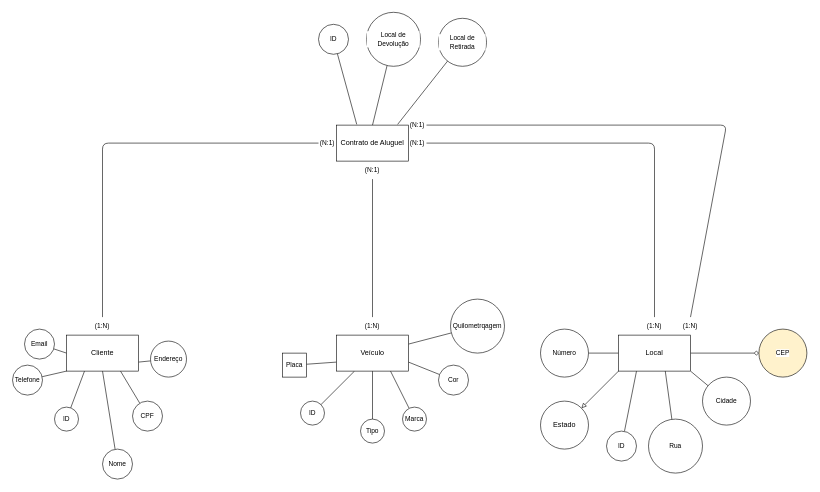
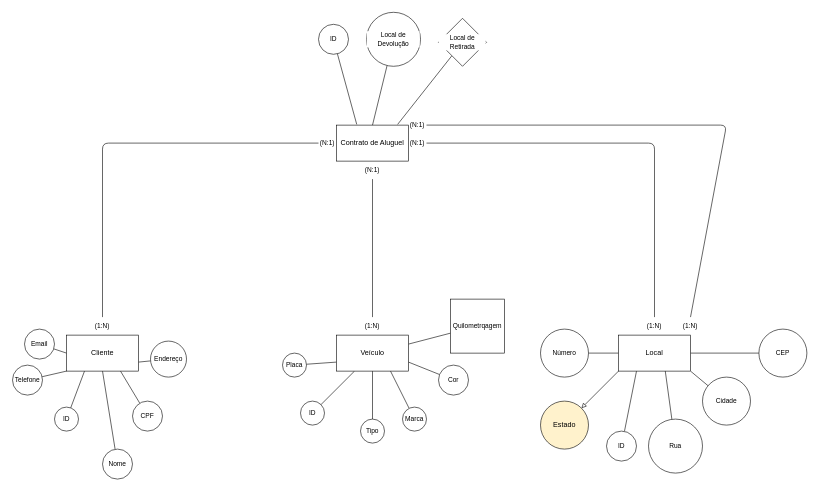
  <mxCell id="0" />
  <mxCell id="1" parent="0" />
  <mxCell id="2" style="edgeStyle=none;shape=connector;rounded=1;html=1;exitX=0.25;exitY=1;exitDx=0;exitDy=0;strokeColor=default;align=center;verticalAlign=middle;fontFamily=Helvetica;fontSize=11;fontColor=default;labelBackgroundColor=default;endArrow=none;endFill=0;" parent="1" source="8" target="39" edge="1"><mxGeometry relative="1" as="geometry"><mxPoint x="130" y="718" as="targetPoint" /></mxGeometry></mxCell>
  <mxCell id="3" style="edgeStyle=none;shape=connector;rounded=1;html=1;exitX=0.5;exitY=1;exitDx=0;exitDy=0;strokeColor=default;align=center;verticalAlign=middle;fontFamily=Helvetica;fontSize=11;fontColor=default;labelBackgroundColor=default;endArrow=none;endFill=0;" parent="1" source="8" target="40" edge="1"><mxGeometry relative="1" as="geometry"><mxPoint x="210" y="788" as="targetPoint" /></mxGeometry></mxCell>
  <mxCell id="4" style="edgeStyle=none;shape=connector;rounded=1;html=1;exitX=0.75;exitY=1;exitDx=0;exitDy=0;strokeColor=default;align=center;verticalAlign=middle;fontFamily=Helvetica;fontSize=11;fontColor=default;labelBackgroundColor=default;endArrow=none;endFill=0;" parent="1" source="8" target="43" edge="1"><mxGeometry relative="1" as="geometry"><mxPoint x="260" y="708" as="targetPoint" /></mxGeometry></mxCell>
  <mxCell id="5" style="edgeStyle=none;shape=connector;rounded=1;html=1;exitX=0;exitY=1;exitDx=0;exitDy=0;strokeColor=default;align=center;verticalAlign=middle;fontFamily=Helvetica;fontSize=11;fontColor=default;labelBackgroundColor=default;endArrow=none;endFill=0;" parent="1" source="8" target="44" edge="1"><mxGeometry relative="1" as="geometry"><mxPoint x="60" y="648" as="targetPoint" /></mxGeometry></mxCell>
  <mxCell id="6" style="edgeStyle=none;shape=connector;rounded=1;html=1;exitX=0;exitY=0.5;exitDx=0;exitDy=0;strokeColor=default;align=center;verticalAlign=middle;fontFamily=Helvetica;fontSize=11;fontColor=default;labelBackgroundColor=default;endArrow=none;endFill=0;" parent="1" source="8" target="45" edge="1"><mxGeometry relative="1" as="geometry"><mxPoint x="50" y="558" as="targetPoint" /></mxGeometry></mxCell>
  <mxCell id="7" style="edgeStyle=none;shape=connector;rounded=1;html=1;exitX=1;exitY=0.75;exitDx=0;exitDy=0;strokeColor=default;align=center;verticalAlign=middle;fontFamily=Helvetica;fontSize=11;fontColor=default;labelBackgroundColor=default;endArrow=none;endFill=0;" parent="1" source="8" target="46" edge="1"><mxGeometry relative="1" as="geometry"><mxPoint x="290" y="588" as="targetPoint" /></mxGeometry></mxCell>
  <mxCell id="8" value="Cliente" style="rounded=0;whiteSpace=wrap;html=1;" parent="1" vertex="1"><mxGeometry x="110" y="558" width="120" height="60" as="geometry" /></mxCell>
  <mxCell id="9" style="edgeStyle=none;html=1;exitX=1;exitY=0;exitDx=0;exitDy=0;entryX=0;entryY=0.5;entryDx=0;entryDy=0;endArrow=none;endFill=0;" parent="1" source="10" target="62" edge="1"><mxGeometry relative="1" as="geometry" /></mxCell>
  <mxCell id="10" value="Contrato de Aluguel" style="rounded=0;whiteSpace=wrap;html=1;" parent="1" vertex="1"><mxGeometry x="560" y="208" width="120" height="60" as="geometry" /></mxCell>
  <mxCell id="11" style="edgeStyle=none;shape=connector;rounded=1;html=1;exitX=0.5;exitY=0;exitDx=0;exitDy=0;entryX=0.5;entryY=1;entryDx=0;entryDy=0;strokeColor=default;align=center;verticalAlign=middle;fontFamily=Helvetica;fontSize=11;fontColor=default;labelBackgroundColor=default;endArrow=none;endFill=0;" parent="1" source="42" target="10" edge="1"><mxGeometry relative="1" as="geometry" /></mxCell>
  <mxCell id="12" style="edgeStyle=none;shape=connector;rounded=1;html=1;exitX=0.25;exitY=1;exitDx=0;exitDy=0;strokeColor=default;align=center;verticalAlign=middle;fontFamily=Helvetica;fontSize=11;fontColor=default;labelBackgroundColor=default;endArrow=none;endFill=0;" parent="1" source="27" target="47" edge="1"><mxGeometry relative="1" as="geometry"><mxPoint x="980" y="718" as="targetPoint" /><mxPoint x="1050" y="648" as="sourcePoint" /></mxGeometry></mxCell>
  <mxCell id="13" style="edgeStyle=none;shape=connector;rounded=1;html=1;exitX=0.648;exitY=0.974;exitDx=0;exitDy=0;strokeColor=default;align=center;verticalAlign=middle;fontFamily=Helvetica;fontSize=11;fontColor=default;labelBackgroundColor=default;endArrow=none;endFill=0;exitPerimeter=0;" parent="1" source="27" target="48" edge="1"><mxGeometry relative="1" as="geometry"><mxPoint x="1120" y="738" as="targetPoint" /><mxPoint x="1080" y="648" as="sourcePoint" /></mxGeometry></mxCell>
  <mxCell id="14" style="edgeStyle=none;shape=connector;rounded=1;html=1;exitX=1;exitY=1;exitDx=0;exitDy=0;strokeColor=default;align=center;verticalAlign=middle;fontFamily=Helvetica;fontSize=11;fontColor=default;labelBackgroundColor=default;endArrow=none;endFill=0;" parent="1" source="27" target="49" edge="1"><mxGeometry relative="1" as="geometry"><mxPoint x="1210" y="668" as="targetPoint" /><mxPoint x="1140" y="633" as="sourcePoint" /></mxGeometry></mxCell>
  <mxCell id="15" style="edgeStyle=none;shape=connector;rounded=1;html=1;exitX=0.25;exitY=1;exitDx=0;exitDy=0;strokeColor=default;align=center;verticalAlign=middle;fontFamily=Helvetica;fontSize=11;fontColor=default;labelBackgroundColor=default;endArrow=none;endFill=0;" parent="1" source="21" target="50" edge="1"><mxGeometry relative="1" as="geometry"><mxPoint x="540" y="708" as="targetPoint" /></mxGeometry></mxCell>
  <mxCell id="16" style="edgeStyle=none;shape=connector;rounded=1;html=1;exitX=0.5;exitY=1;exitDx=0;exitDy=0;strokeColor=default;align=center;verticalAlign=middle;fontFamily=Helvetica;fontSize=11;fontColor=default;labelBackgroundColor=default;endArrow=none;endFill=0;" parent="1" source="21" target="51" edge="1"><mxGeometry relative="1" as="geometry"><mxPoint x="640" y="738" as="targetPoint" /></mxGeometry></mxCell>
  <mxCell id="17" style="edgeStyle=none;shape=connector;rounded=1;html=1;exitX=0.75;exitY=1;exitDx=0;exitDy=0;strokeColor=default;align=center;verticalAlign=middle;fontFamily=Helvetica;fontSize=11;fontColor=default;labelBackgroundColor=default;endArrow=none;endFill=0;" parent="1" source="21" target="52" edge="1"><mxGeometry relative="1" as="geometry"><mxPoint x="710" y="718" as="targetPoint" /></mxGeometry></mxCell>
  <mxCell id="18" style="edgeStyle=none;shape=connector;rounded=1;html=1;exitX=1;exitY=0.75;exitDx=0;exitDy=0;strokeColor=default;align=center;verticalAlign=middle;fontFamily=Helvetica;fontSize=11;fontColor=default;labelBackgroundColor=default;endArrow=none;endFill=0;" parent="1" source="21" target="53" edge="1"><mxGeometry relative="1" as="geometry"><mxPoint x="770" y="648" as="targetPoint" /></mxGeometry></mxCell>
  <mxCell id="19" style="edgeStyle=none;shape=connector;rounded=1;html=1;exitX=0;exitY=0.75;exitDx=0;exitDy=0;strokeColor=default;align=center;verticalAlign=middle;fontFamily=Helvetica;fontSize=11;fontColor=default;labelBackgroundColor=default;endArrow=none;endFill=0;" parent="1" source="21" target="54" edge="1"><mxGeometry relative="1" as="geometry"><mxPoint x="470" y="628" as="targetPoint" /></mxGeometry></mxCell>
  <mxCell id="20" style="edgeStyle=none;shape=connector;rounded=1;html=1;exitX=1;exitY=0.25;exitDx=0;exitDy=0;strokeColor=default;align=center;verticalAlign=middle;fontFamily=Helvetica;fontSize=11;fontColor=default;labelBackgroundColor=default;endArrow=none;endFill=0;" parent="1" source="21" target="55" edge="1"><mxGeometry relative="1" as="geometry"><mxPoint x="790" y="548" as="targetPoint" /></mxGeometry></mxCell>
  <mxCell id="21" value="Veículo" style="rounded=0;whiteSpace=wrap;html=1;" parent="1" vertex="1"><mxGeometry x="560" y="558" width="120" height="60" as="geometry" /></mxCell>
  <mxCell id="22" style="edgeStyle=none;shape=connector;rounded=1;html=1;entryX=1;entryY=0.5;entryDx=0;entryDy=0;strokeColor=default;align=center;verticalAlign=middle;fontFamily=Helvetica;fontSize=11;fontColor=default;labelBackgroundColor=default;endArrow=none;endFill=0;" parent="1" source="31" target="10" edge="1"><mxGeometry relative="1" as="geometry"><Array as="points" /></mxGeometry></mxCell>
  <mxCell id="23" style="edgeStyle=none;html=1;exitX=1;exitY=0;exitDx=0;exitDy=0;entryX=0.5;entryY=1;entryDx=0;entryDy=0;endArrow=none;endFill=0;" parent="1" source="27" target="63" edge="1"><mxGeometry relative="1" as="geometry" /></mxCell>
  <mxCell id="24" style="edgeStyle=none;html=1;exitX=0;exitY=1;exitDx=0;exitDy=0;endArrow=block;endFill=0;" parent="1" source="27" target="65" edge="1"><mxGeometry relative="1" as="geometry"><mxPoint x="940" y="708" as="targetPoint" /></mxGeometry></mxCell>
- <mxCell id="25" style="edgeStyle=none;html=1;exitX=1;exitY=0.5;exitDx=0;exitDy=0;endArrow=diamond;endFill=0;" parent="1" source="27" target="66" edge="1"><mxGeometry relative="1" as="geometry"><mxPoint x="1360" y="578" as="targetPoint" /></mxGeometry></mxCell>
+ <mxCell id="25" style="edgeStyle=none;html=1;exitX=1;exitY=0.5;exitDx=0;exitDy=0;endArrow=none;endFill=0;" parent="1" source="27" target="66" edge="1"><mxGeometry relative="1" as="geometry"><mxPoint x="1360" y="578" as="targetPoint" /></mxGeometry></mxCell>
  <mxCell id="26" style="edgeStyle=none;shape=connector;rounded=1;html=1;exitX=0;exitY=0.5;exitDx=0;exitDy=0;strokeColor=default;align=center;verticalAlign=middle;fontFamily=Helvetica;fontSize=11;fontColor=default;labelBackgroundColor=default;endArrow=none;endFill=0;" parent="1" source="27" target="67" edge="1"><mxGeometry relative="1" as="geometry"><mxPoint x="920" y="588" as="targetPoint" /></mxGeometry></mxCell>
  <mxCell id="27" value="Local" style="rounded=0;whiteSpace=wrap;html=1;" parent="1" vertex="1"><mxGeometry x="1030" y="558" width="120" height="60" as="geometry" /></mxCell>
  <mxCell id="28" style="edgeStyle=none;shape=connector;rounded=1;html=1;exitX=1;exitY=0.5;exitDx=0;exitDy=0;strokeColor=default;align=center;verticalAlign=middle;fontFamily=Helvetica;fontSize=11;fontColor=default;labelBackgroundColor=default;endArrow=none;endFill=0;entryX=0;entryY=0.5;entryDx=0;entryDy=0;" parent="1" source="30" target="10" edge="1"><mxGeometry relative="1" as="geometry"><mxPoint x="620" y="238" as="targetPoint" /><mxPoint x="170" y="558" as="sourcePoint" /><Array as="points" /></mxGeometry></mxCell>
  <mxCell id="29" value="" style="edgeStyle=none;shape=connector;rounded=1;html=1;exitX=0.5;exitY=0;exitDx=0;exitDy=0;strokeColor=default;align=center;verticalAlign=middle;fontFamily=Helvetica;fontSize=11;fontColor=default;labelBackgroundColor=default;endArrow=none;endFill=0;entryX=0;entryY=0.5;entryDx=0;entryDy=0;" parent="1" source="33" target="30" edge="1"><mxGeometry relative="1" as="geometry"><mxPoint x="560" y="238" as="targetPoint" /><mxPoint x="170" y="558" as="sourcePoint" /><Array as="points"><mxPoint x="170" y="238" /></Array></mxGeometry></mxCell>
  <mxCell id="30" value="(N:1)" style="text;html=1;align=center;verticalAlign=middle;whiteSpace=wrap;rounded=0;fontFamily=Helvetica;fontSize=11;fontColor=default;labelBackgroundColor=default;" parent="1" vertex="1"><mxGeometry x="530" y="223" width="30" height="30" as="geometry" /></mxCell>
  <mxCell id="31" value="(N:1)" style="text;html=1;align=center;verticalAlign=middle;whiteSpace=wrap;rounded=0;fontFamily=Helvetica;fontSize=11;fontColor=default;labelBackgroundColor=default;" parent="1" vertex="1"><mxGeometry x="680" y="223" width="30" height="30" as="geometry" /></mxCell>
  <mxCell id="32" value="" style="edgeStyle=none;shape=connector;rounded=1;html=1;exitX=0.5;exitY=0;exitDx=0;exitDy=0;strokeColor=default;align=center;verticalAlign=middle;fontFamily=Helvetica;fontSize=11;fontColor=default;labelBackgroundColor=default;endArrow=none;endFill=0;entryX=0.5;entryY=1;entryDx=0;entryDy=0;" parent="1" source="8" target="33" edge="1"><mxGeometry relative="1" as="geometry"><mxPoint x="530" y="238" as="targetPoint" /><mxPoint x="170" y="558" as="sourcePoint" /><Array as="points" /></mxGeometry></mxCell>
  <mxCell id="33" value="(1:N)" style="text;html=1;align=center;verticalAlign=middle;whiteSpace=wrap;rounded=0;fontFamily=Helvetica;fontSize=11;fontColor=default;labelBackgroundColor=default;" parent="1" vertex="1"><mxGeometry x="140" y="528" width="60" height="30" as="geometry" /></mxCell>
  <mxCell id="34" value="" style="edgeStyle=none;shape=connector;rounded=1;html=1;exitX=0.5;exitY=0;exitDx=0;exitDy=0;entryX=0.5;entryY=1;entryDx=0;entryDy=0;strokeColor=default;align=center;verticalAlign=middle;fontFamily=Helvetica;fontSize=11;fontColor=default;labelBackgroundColor=default;endArrow=none;endFill=0;" parent="1" source="21" target="35" edge="1"><mxGeometry relative="1" as="geometry"><mxPoint x="620" y="558" as="sourcePoint" /><mxPoint x="620" y="268" as="targetPoint" /></mxGeometry></mxCell>
  <mxCell id="35" value="(1:N)" style="text;html=1;align=center;verticalAlign=middle;whiteSpace=wrap;rounded=0;fontFamily=Helvetica;fontSize=11;fontColor=default;labelBackgroundColor=default;" parent="1" vertex="1"><mxGeometry x="590" y="528" width="60" height="30" as="geometry" /></mxCell>
  <mxCell id="36" value="" style="edgeStyle=none;shape=connector;rounded=1;html=1;exitX=0.5;exitY=0;exitDx=0;exitDy=0;entryX=0.5;entryY=1;entryDx=0;entryDy=0;strokeColor=default;align=center;verticalAlign=middle;fontFamily=Helvetica;fontSize=11;fontColor=default;labelBackgroundColor=default;endArrow=none;endFill=0;" parent="1" source="27" target="37" edge="1"><mxGeometry relative="1" as="geometry"><mxPoint x="1100" y="558" as="sourcePoint" /><mxPoint x="710" y="238" as="targetPoint" /><Array as="points" /></mxGeometry></mxCell>
  <mxCell id="37" value="(1:N)" style="text;html=1;align=center;verticalAlign=middle;whiteSpace=wrap;rounded=0;fontFamily=Helvetica;fontSize=11;fontColor=default;labelBackgroundColor=default;" parent="1" vertex="1"><mxGeometry x="1060" y="528" width="60" height="30" as="geometry" /></mxCell>
  <mxCell id="38" value="" style="edgeStyle=none;shape=connector;rounded=1;html=1;exitX=0.5;exitY=0;exitDx=0;exitDy=0;entryX=1;entryY=0.5;entryDx=0;entryDy=0;strokeColor=default;align=center;verticalAlign=middle;fontFamily=Helvetica;fontSize=11;fontColor=default;labelBackgroundColor=default;endArrow=none;endFill=0;" parent="1" source="37" target="31" edge="1"><mxGeometry relative="1" as="geometry"><mxPoint x="1090" y="528" as="sourcePoint" /><mxPoint x="710" y="238" as="targetPoint" /><Array as="points"><mxPoint x="1090" y="238" /></Array></mxGeometry></mxCell>
  <mxCell id="39" value="ID" style="ellipse;whiteSpace=wrap;html=1;aspect=fixed;fontFamily=Helvetica;fontSize=11;fontColor=default;labelBackgroundColor=default;" parent="1" vertex="1"><mxGeometry x="90" y="678" width="40" height="40" as="geometry" /></mxCell>
  <mxCell id="40" value="Nome" style="ellipse;whiteSpace=wrap;html=1;aspect=fixed;strokeColor=default;align=center;verticalAlign=middle;fontFamily=Helvetica;fontSize=11;fontColor=default;labelBackgroundColor=default;fillColor=default;" parent="1" vertex="1"><mxGeometry x="170" y="748" width="50" height="50" as="geometry" /></mxCell>
  <mxCell id="41" value="" style="edgeStyle=none;shape=connector;rounded=1;html=1;exitX=0.5;exitY=0;exitDx=0;exitDy=0;entryX=0.5;entryY=1;entryDx=0;entryDy=0;strokeColor=default;align=center;verticalAlign=middle;fontFamily=Helvetica;fontSize=11;fontColor=default;labelBackgroundColor=default;endArrow=none;endFill=0;" parent="1" source="35" target="42" edge="1"><mxGeometry relative="1" as="geometry"><mxPoint x="620" y="528" as="sourcePoint" /><mxPoint x="620" y="268" as="targetPoint" /></mxGeometry></mxCell>
  <mxCell id="42" value="(N:1)" style="text;html=1;align=center;verticalAlign=middle;whiteSpace=wrap;rounded=0;fontFamily=Helvetica;fontSize=11;fontColor=default;labelBackgroundColor=default;" parent="1" vertex="1"><mxGeometry x="590" y="268" width="60" height="30" as="geometry" /></mxCell>
  <mxCell id="43" value="CPF" style="ellipse;whiteSpace=wrap;html=1;aspect=fixed;strokeColor=default;align=center;verticalAlign=middle;fontFamily=Helvetica;fontSize=11;fontColor=default;labelBackgroundColor=default;fillColor=default;" parent="1" vertex="1"><mxGeometry x="220" y="668" width="50" height="50" as="geometry" /></mxCell>
  <mxCell id="44" value="Telefone" style="ellipse;whiteSpace=wrap;html=1;aspect=fixed;strokeColor=default;align=center;verticalAlign=middle;fontFamily=Helvetica;fontSize=11;fontColor=default;labelBackgroundColor=default;fillColor=default;" parent="1" vertex="1"><mxGeometry x="20" y="608" width="50" height="50" as="geometry" /></mxCell>
  <mxCell id="45" value="Email" style="ellipse;whiteSpace=wrap;html=1;aspect=fixed;strokeColor=default;align=center;verticalAlign=middle;fontFamily=Helvetica;fontSize=11;fontColor=default;labelBackgroundColor=default;fillColor=default;" parent="1" vertex="1"><mxGeometry x="40" y="548" width="50" height="50" as="geometry" /></mxCell>
  <mxCell id="46" value="Endereço" style="ellipse;whiteSpace=wrap;html=1;aspect=fixed;strokeColor=default;align=center;verticalAlign=middle;fontFamily=Helvetica;fontSize=11;fontColor=default;labelBackgroundColor=default;fillColor=default;" parent="1" vertex="1"><mxGeometry x="250" y="568" width="60" height="60" as="geometry" /></mxCell>
  <mxCell id="47" value="ID" style="ellipse;whiteSpace=wrap;html=1;aspect=fixed;strokeColor=default;align=center;verticalAlign=middle;fontFamily=Helvetica;fontSize=11;fontColor=default;labelBackgroundColor=default;fillColor=default;" parent="1" vertex="1"><mxGeometry x="1010" y="718" width="50" height="50" as="geometry" /></mxCell>
  <mxCell id="48" value="Rua" style="ellipse;whiteSpace=wrap;html=1;aspect=fixed;strokeColor=default;align=center;verticalAlign=middle;fontFamily=Helvetica;fontSize=11;fontColor=default;labelBackgroundColor=default;fillColor=default;" parent="1" vertex="1"><mxGeometry x="1080" y="698" width="90" height="90" as="geometry" /></mxCell>
  <mxCell id="49" value="Cidade" style="ellipse;whiteSpace=wrap;html=1;aspect=fixed;strokeColor=default;align=center;verticalAlign=middle;fontFamily=Helvetica;fontSize=11;fontColor=default;labelBackgroundColor=default;fillColor=default;" parent="1" vertex="1"><mxGeometry x="1170" y="628" width="80" height="80" as="geometry" /></mxCell>
  <mxCell id="50" value="ID" style="ellipse;whiteSpace=wrap;html=1;aspect=fixed;strokeColor=default;align=center;verticalAlign=middle;fontFamily=Helvetica;fontSize=11;fontColor=default;labelBackgroundColor=default;fillColor=default;" parent="1" vertex="1"><mxGeometry x="500" y="668" width="40" height="40" as="geometry" /></mxCell>
  <mxCell id="51" value="Tipo" style="ellipse;whiteSpace=wrap;html=1;aspect=fixed;strokeColor=default;align=center;verticalAlign=middle;fontFamily=Helvetica;fontSize=11;fontColor=default;labelBackgroundColor=default;fillColor=default;" parent="1" vertex="1"><mxGeometry x="600" y="698" width="40" height="40" as="geometry" /></mxCell>
  <mxCell id="52" value="Marca" style="ellipse;whiteSpace=wrap;html=1;aspect=fixed;strokeColor=default;align=center;verticalAlign=middle;fontFamily=Helvetica;fontSize=11;fontColor=default;labelBackgroundColor=default;fillColor=default;" parent="1" vertex="1"><mxGeometry x="670" y="678" width="40" height="40" as="geometry" /></mxCell>
  <mxCell id="53" value="Cor" style="ellipse;whiteSpace=wrap;html=1;aspect=fixed;strokeColor=default;align=center;verticalAlign=middle;fontFamily=Helvetica;fontSize=11;fontColor=default;labelBackgroundColor=default;fillColor=default;" parent="1" vertex="1"><mxGeometry x="730" y="608" width="50" height="50" as="geometry" /></mxCell>
- <mxCell id="54" value="Placa" style="whiteSpace=wrap;html=1;aspect=fixed;strokeColor=default;align=center;verticalAlign=middle;fontFamily=Helvetica;fontSize=11;fontColor=default;labelBackgroundColor=default;fillColor=default;rounded=0;" parent="1" vertex="1"><mxGeometry x="470" y="588" width="40" height="40" as="geometry" /></mxCell>
- <mxCell id="55" value="Quilometrqagem" style="ellipse;whiteSpace=wrap;html=1;aspect=fixed;strokeColor=default;align=center;verticalAlign=middle;fontFamily=Helvetica;fontSize=11;fontColor=default;labelBackgroundColor=default;fillColor=default;" parent="1" vertex="1"><mxGeometry x="750" y="498" width="90" height="90" as="geometry" /></mxCell>
+ <mxCell id="54" value="Placa" style="ellipse;whiteSpace=wrap;html=1;aspect=fixed;strokeColor=default;align=center;verticalAlign=middle;fontFamily=Helvetica;fontSize=11;fontColor=default;labelBackgroundColor=default;fillColor=default;" parent="1" vertex="1"><mxGeometry x="470" y="588" width="40" height="40" as="geometry" /></mxCell>
+ <mxCell id="55" value="Quilometrqagem" style="whiteSpace=wrap;html=1;aspect=fixed;strokeColor=default;align=center;verticalAlign=middle;fontFamily=Helvetica;fontSize=11;fontColor=default;labelBackgroundColor=default;fillColor=default;rounded=0;" parent="1" vertex="1"><mxGeometry x="750" y="498" width="90" height="90" as="geometry" /></mxCell>
  <mxCell id="56" style="edgeStyle=none;shape=connector;rounded=1;html=1;strokeColor=default;align=center;verticalAlign=middle;fontFamily=Helvetica;fontSize=11;fontColor=default;labelBackgroundColor=default;endArrow=none;endFill=0;entryX=0.281;entryY=-0.02;entryDx=0;entryDy=0;entryPerimeter=0;" parent="1" source="59" target="10" edge="1"><mxGeometry relative="1" as="geometry"><mxPoint x="539.999" y="190.469" as="targetPoint" /><mxPoint x="570" y="118" as="sourcePoint" /></mxGeometry></mxCell>
  <mxCell id="57" style="edgeStyle=none;shape=connector;rounded=1;html=1;exitX=0.5;exitY=0;exitDx=0;exitDy=0;strokeColor=default;align=center;verticalAlign=middle;fontFamily=Helvetica;fontSize=11;fontColor=default;labelBackgroundColor=default;endArrow=none;endFill=0;" parent="1" source="10" target="60" edge="1"><mxGeometry relative="1" as="geometry"><mxPoint x="660" y="110" as="targetPoint" /><mxPoint x="688" y="190" as="sourcePoint" /></mxGeometry></mxCell>
  <mxCell id="58" style="edgeStyle=none;shape=connector;rounded=1;html=1;exitX=0.849;exitY=-0.02;exitDx=0;exitDy=0;strokeColor=default;align=center;verticalAlign=middle;fontFamily=Helvetica;fontSize=11;fontColor=default;labelBackgroundColor=default;endArrow=none;endFill=0;exitPerimeter=0;" parent="1" source="10" target="61" edge="1"><mxGeometry relative="1" as="geometry"><mxPoint x="740" y="-10" as="targetPoint" /><mxPoint x="680" y="-60" as="sourcePoint" /></mxGeometry></mxCell>
  <mxCell id="59" value="ID" style="ellipse;whiteSpace=wrap;html=1;aspect=fixed;strokeColor=default;align=center;verticalAlign=middle;fontFamily=Helvetica;fontSize=11;fontColor=default;labelBackgroundColor=default;fillColor=default;" parent="1" vertex="1"><mxGeometry x="530" y="40" width="50" height="50" as="geometry" /></mxCell>
  <mxCell id="60" value="Local de Devolução" style="ellipse;whiteSpace=wrap;html=1;aspect=fixed;strokeColor=default;align=center;verticalAlign=middle;fontFamily=Helvetica;fontSize=11;fontColor=default;labelBackgroundColor=default;fillColor=default;" parent="1" vertex="1"><mxGeometry x="610" y="20" width="90" height="90" as="geometry" /></mxCell>
- <mxCell id="61" value="Local de Retirada" style="ellipse;whiteSpace=wrap;html=1;aspect=fixed;strokeColor=default;align=center;verticalAlign=middle;fontFamily=Helvetica;fontSize=11;fontColor=default;labelBackgroundColor=default;fillColor=default;" parent="1" vertex="1"><mxGeometry x="730" y="30" width="80" height="80" as="geometry" /></mxCell>
+ <mxCell id="61" value="Local de Retirada" style="rhombus;whiteSpace=wrap;html=1;aspect=fixed;strokeColor=default;align=center;verticalAlign=middle;fontFamily=Helvetica;fontSize=11;fontColor=default;labelBackgroundColor=default;fillColor=default;" parent="1" vertex="1"><mxGeometry x="730" y="30" width="80" height="80" as="geometry" /></mxCell>
  <mxCell id="62" value="(N:1)" style="text;html=1;align=center;verticalAlign=middle;whiteSpace=wrap;rounded=0;fontFamily=Helvetica;fontSize=11;fontColor=default;labelBackgroundColor=default;" parent="1" vertex="1"><mxGeometry x="680" y="193" width="30" height="30" as="geometry" /></mxCell>
  <mxCell id="63" value="(1:N)" style="text;html=1;align=center;verticalAlign=middle;whiteSpace=wrap;rounded=0;fontFamily=Helvetica;fontSize=11;fontColor=default;labelBackgroundColor=default;" parent="1" vertex="1"><mxGeometry x="1120" y="528" width="60" height="30" as="geometry" /></mxCell>
  <mxCell id="64" value="" style="edgeStyle=none;shape=connector;rounded=1;html=1;exitX=0.5;exitY=0;exitDx=0;exitDy=0;strokeColor=default;align=center;verticalAlign=middle;fontFamily=Helvetica;fontSize=11;fontColor=default;labelBackgroundColor=default;endArrow=none;endFill=0;" parent="1" source="63" target="62" edge="1"><mxGeometry relative="1" as="geometry"><mxPoint x="1140" y="498" as="sourcePoint" /><mxPoint x="760" y="208" as="targetPoint" /><Array as="points"><mxPoint x="1210" y="208" /></Array></mxGeometry></mxCell>
- <mxCell id="65" value="Estado" style="ellipse;whiteSpace=wrap;html=1;aspect=fixed;" parent="1" vertex="1"><mxGeometry x="900" y="668" width="80" height="80" as="geometry" /></mxCell>
- <mxCell id="66" value="CEP" style="ellipse;whiteSpace=wrap;html=1;aspect=fixed;fontFamily=Helvetica;fontSize=11;fontColor=default;labelBackgroundColor=default;fillColor=#fff2cc;" parent="1" vertex="1"><mxGeometry x="1264" y="548" width="80" height="80" as="geometry" /></mxCell>
+ <mxCell id="65" value="Estado" style="ellipse;whiteSpace=wrap;html=1;aspect=fixed;fillColor=#fff2cc;" parent="1" vertex="1"><mxGeometry x="900" y="668" width="80" height="80" as="geometry" /></mxCell>
+ <mxCell id="66" value="CEP" style="ellipse;whiteSpace=wrap;html=1;aspect=fixed;fontFamily=Helvetica;fontSize=11;fontColor=default;labelBackgroundColor=default;" parent="1" vertex="1"><mxGeometry x="1264" y="548" width="80" height="80" as="geometry" /></mxCell>
  <mxCell id="67" value="Número" style="ellipse;whiteSpace=wrap;html=1;aspect=fixed;fontFamily=Helvetica;fontSize=11;fontColor=default;labelBackgroundColor=default;" parent="1" vertex="1"><mxGeometry x="900" y="548" width="80" height="80" as="geometry" /></mxCell>
